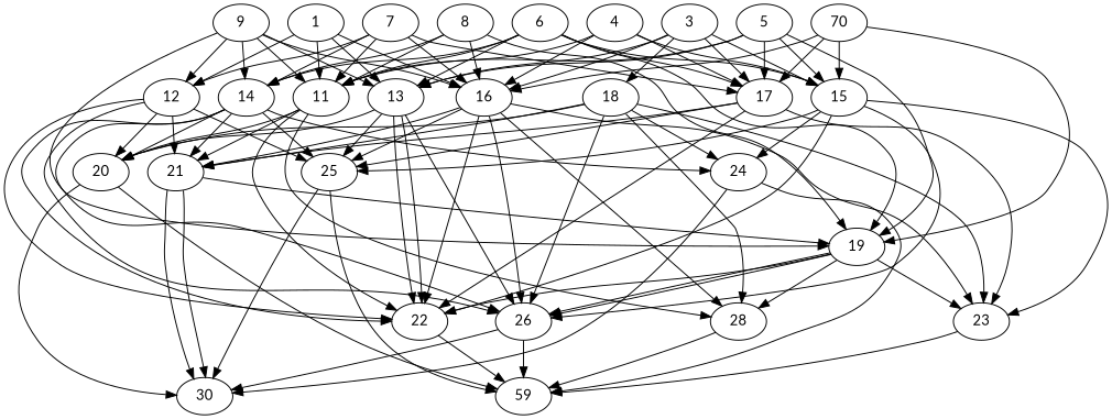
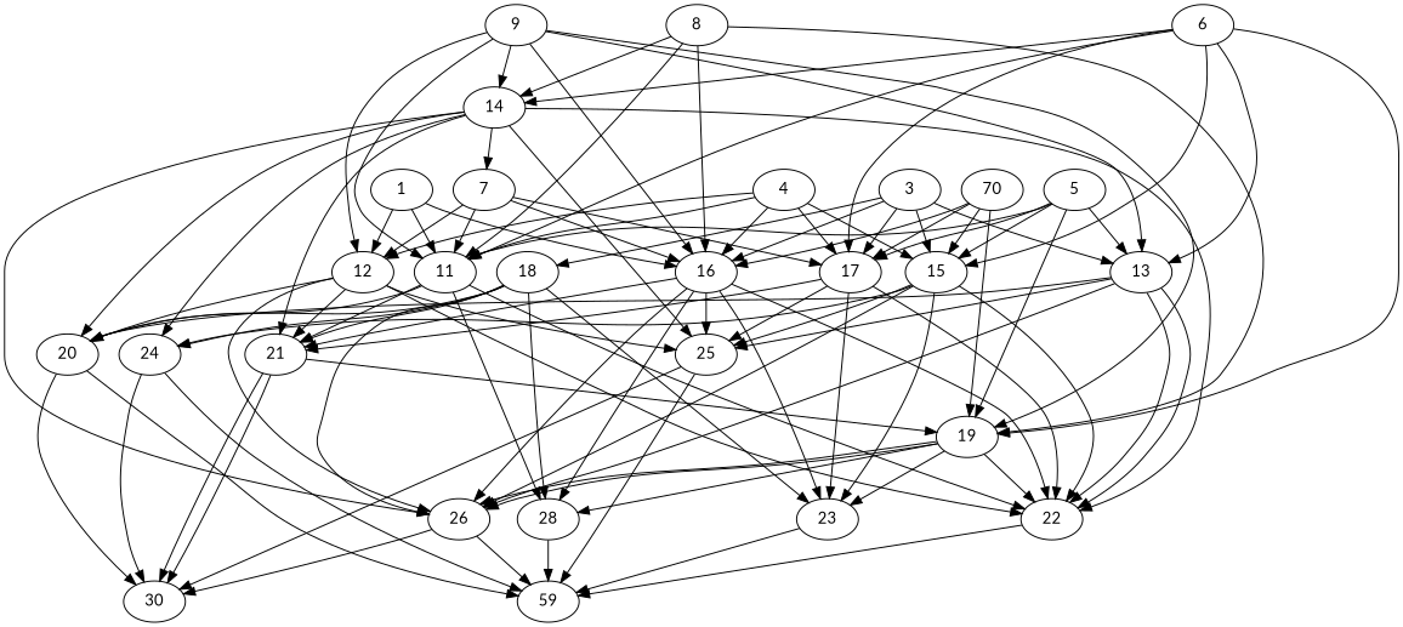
  digraph {
    fontname=Lato
    node [alpha=0.18 fontname=Lato]
    edge [fontname=Lato]
    1 [expect_size=13001728]
    11 [alpha=0.12 expect_size=49674240]
    12 [alpha=0.17 expect_size=44363776]
    13 [alpha=0.03 expect_size=47431680]
    16 [alpha=0.07 expect_size=42988544]
    20 [alpha=0.11 expect_size=37057536]
    21 [alpha=0.03 expect_size=32282624]
    22 [alpha=0.08 expect_size=13751296]
    28 [alpha=0.07 expect_size=45769728]
    25 [alpha=0.16 expect_size=47680512]
    26 [alpha=0.07 expect_size=51204096]
    23 [expect_size=6260736]
    n13 [alpha=0.03 expect_size=45196288 label=59]
    30 [alpha=0.15 expect_size=49673216]
    19 [alpha=0.02 expect_size=50975744]
    15 [alpha=0.01 expect_size=22254592]
    24 [alpha=0.13 expect_size=12838912]
    3 [alpha=0.04 expect_size=19069952]
    17 [alpha=0.10 expect_size=5630976]
    18 [alpha=0.20 expect_size=7829504]
    4 [alpha=0.06 expect_size=14360576]
    5 [alpha=0.09 expect_size=23214080]
    6 [alpha=0.04 expect_size=26384384]
    14 [alpha=0.15 expect_size=9183232]
    7 [alpha=0.01 expect_size=41719808]
    8 [expect_size=20348928]
    9 [alpha=0.14 expect_size=11594752]
    n28 [expect_size=43912192 label=70]
    1 -> 11
    1 -> 12
-   1 -> 13
    1 -> 16
    11 -> 20
    11 -> 21
    11 -> 22
    11 -> 28
    12 -> 20
    12 -> 21
    12 -> 22
    12 -> 25
    12 -> 26
    13 -> 20
    13 -> 22
    13 -> 22
    13 -> 25
    13 -> 26
    16 -> 21
    16 -> 22
    16 -> 28
    16 -> 25
    16 -> 26
    16 -> 23
    20 -> n13
    20 -> 30
    21 -> 30
    21 -> 30
    21 -> 19
    22 -> n13
    28 -> n13
    25 -> n13
    25 -> 30
    26 -> n13
    26 -> 30
    23 -> n13
    19 -> 22
    19 -> 28
    19 -> 26
    19 -> 26
    19 -> 23
    15 -> 22
    15 -> 25
    15 -> 26
    15 -> 23
    15 -> 24
    24 -> n13
    24 -> 30
    3 -> 13
    3 -> 16
    3 -> 15
    3 -> 17
    3 -> 18
    17 -> 21
    17 -> 22
    17 -> 25
    17 -> 23
    18 -> 20
    18 -> 21
    18 -> 28
    18 -> 26
    18 -> 23
    18 -> 24
    4 -> 11
+   4 -> 12
    4 -> 16
    4 -> 15
    4 -> 17
    5 -> 11
    5 -> 13
    5 -> 19
    5 -> 15
    5 -> 17
    6 -> 11
    6 -> 13
    6 -> 19
    6 -> 15
    6 -> 17
    6 -> 14
    14 -> 20
    14 -> 21
    14 -> 22
    14 -> 25
    14 -> 26
    14 -> 24
    7 -> 11
    7 -> 12
    7 -> 16
    7 -> 17
-   7 -> 14
+   14 -> 7
    8 -> 11
    8 -> 16
    8 -> 19
    8 -> 14
    9 -> 11
    9 -> 12
    9 -> 13
    9 -> 16
    9 -> 19
    9 -> 14
    n28 -> 16
    n28 -> 19
    n28 -> 15
    n28 -> 17
  }
